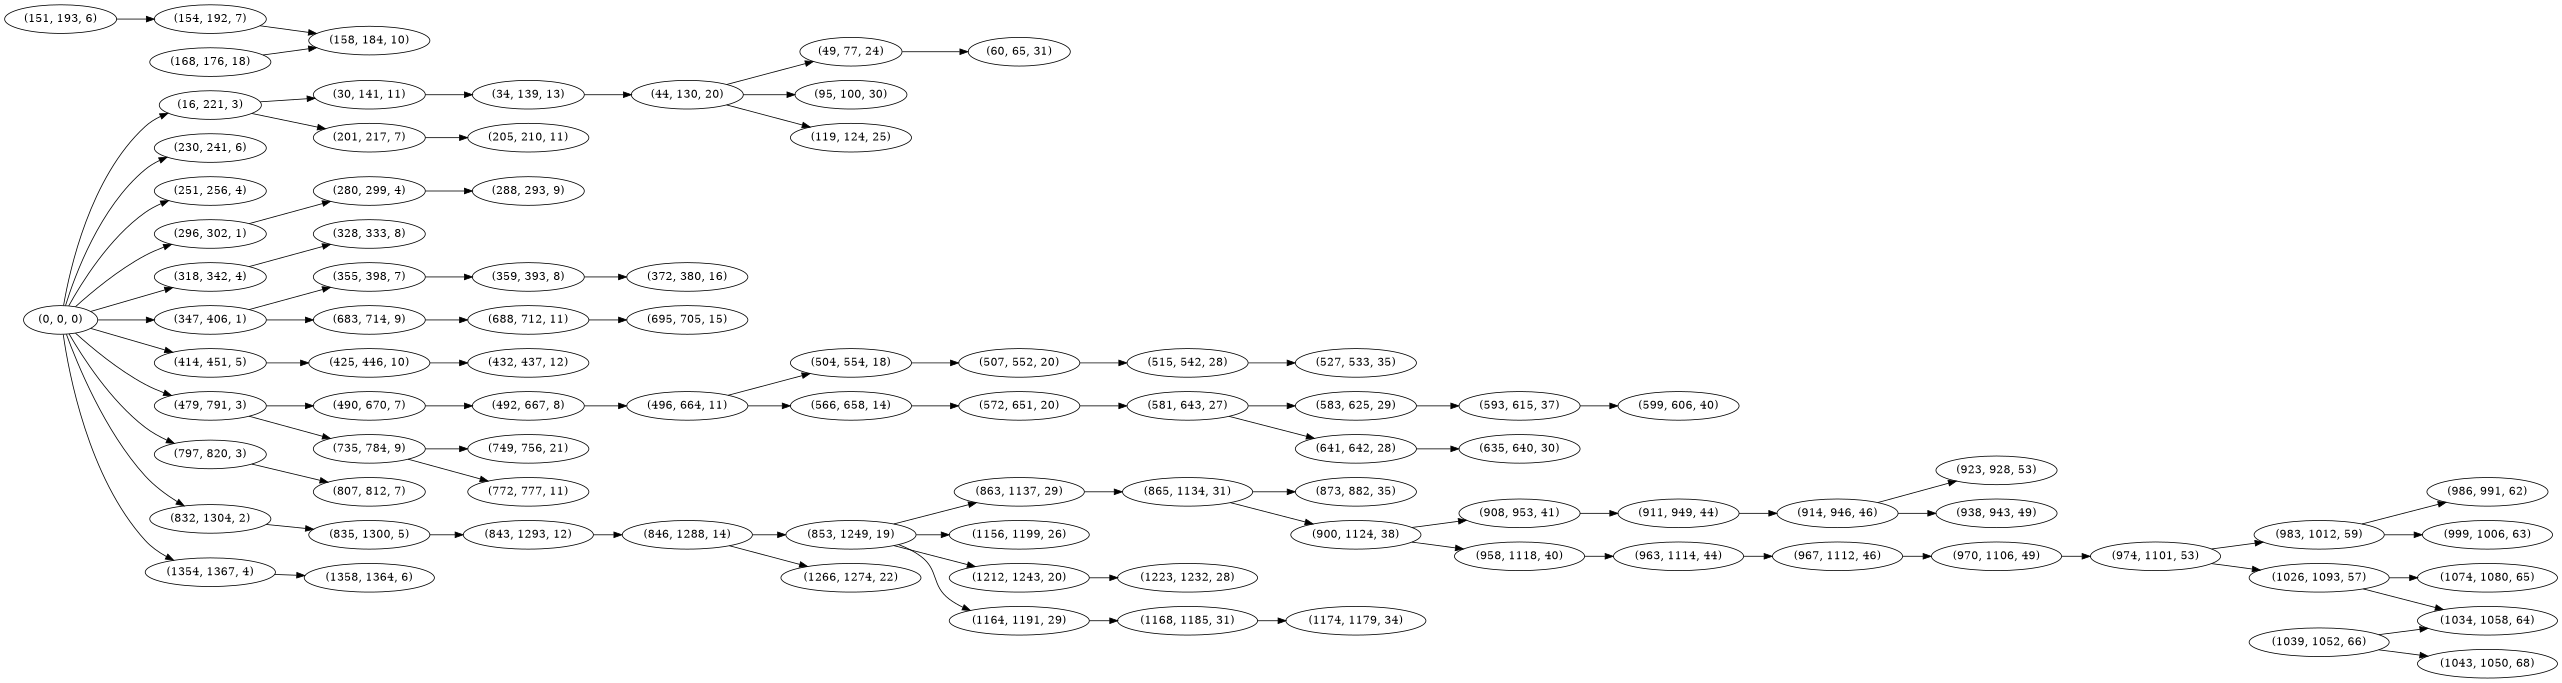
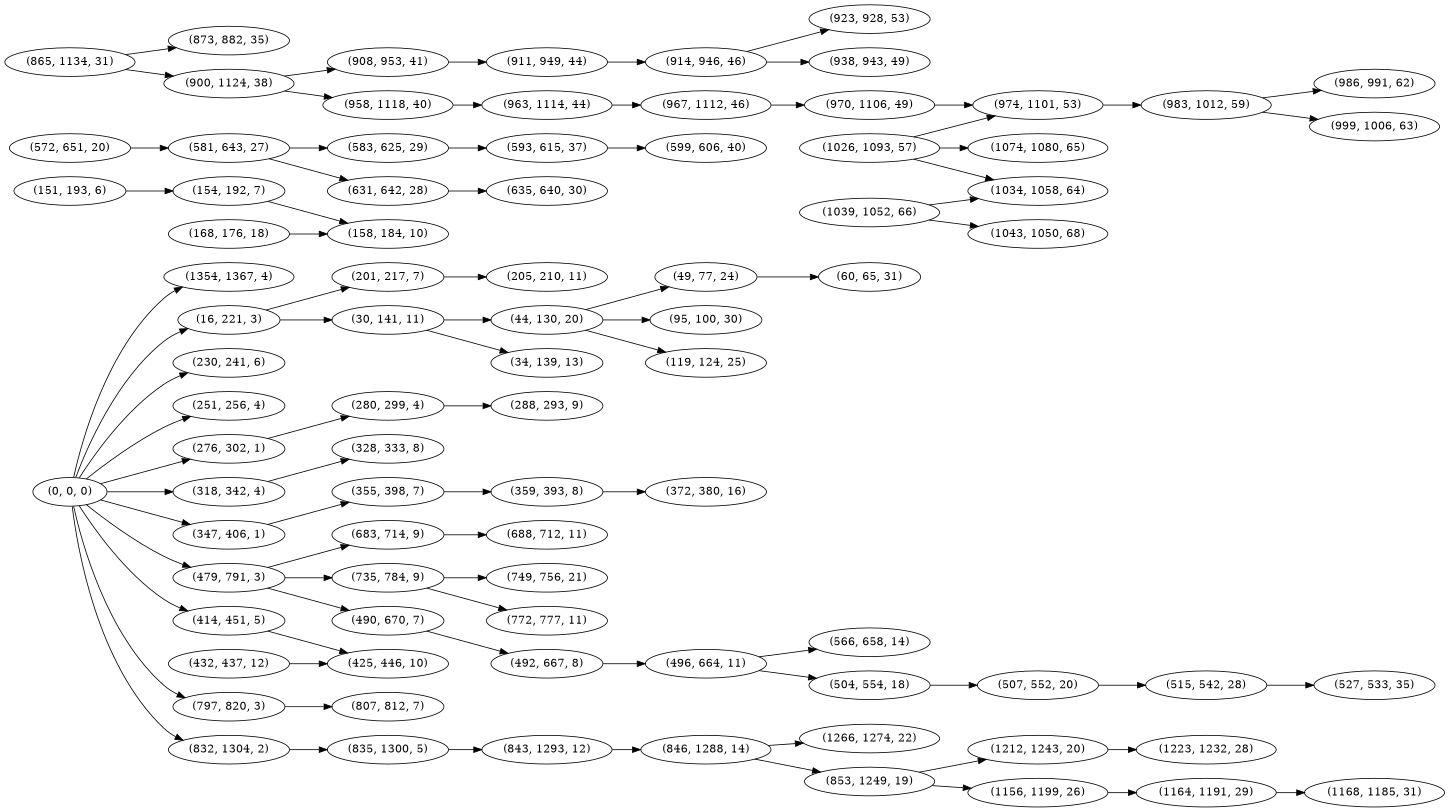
  digraph {
    rankdir=LR
    "(0, 0, 0)"
    "(16, 221, 3)"
    "(230, 241, 6)"
    "(251, 256, 4)"
-   "(276, 302, 1)" [label="(296, 302, 1)"]
+   "(276, 302, 1)"
    "(318, 342, 4)"
    "(347, 406, 1)"
    "(414, 451, 5)"
    "(479, 791, 3)"
    "(797, 820, 3)"
    "(832, 1304, 2)"
    "(1354, 1367, 4)"
    "(30, 141, 11)"
    "(201, 217, 7)"
    "(280, 299, 4)"
    "(328, 333, 8)"
    "(355, 398, 7)"
    "(425, 446, 10)"
    "(490, 670, 7)"
    "(683, 714, 9)"
    "(735, 784, 9)"
    "(807, 812, 7)"
    "(835, 1300, 5)"
-   "(1358, 1364, 6)"
    "(34, 139, 13)"
    "(151, 193, 6)"
    "(154, 192, 7)"
    "(205, 210, 11)"
    "(44, 130, 20)"
    "(49, 77, 24)"
    "(95, 100, 30)"
    "(119, 124, 25)"
    "(60, 65, 31)"
    "(158, 184, 10)"
    "(168, 176, 18)"
    "(288, 293, 9)"
    "(359, 393, 8)"
    "(372, 380, 16)"
    "(432, 437, 12)"
    "(492, 667, 8)"
    "(688, 712, 11)"
    "(749, 756, 21)"
    "(772, 777, 11)"
    "(496, 664, 11)"
    "(504, 554, 18)"
    "(566, 658, 14)"
    "(507, 552, 20)"
    "(572, 651, 20)"
    "(515, 542, 28)"
    "(527, 533, 35)"
    "(581, 643, 27)"
    "(583, 625, 29)"
-   "(631, 642, 28)" [label="(641, 642, 28)"]
+   "(631, 642, 28)"
    "(593, 615, 37)"
    "(635, 640, 30)"
    "(599, 606, 40)"
-   "(695, 705, 15)"
    "(843, 1293, 12)"
    "(846, 1288, 14)"
    "(853, 1249, 19)"
    "(1266, 1274, 22)"
-   "(863, 1137, 29)"
    "(1156, 1199, 26)"
    "(1212, 1243, 20)"
    "(865, 1134, 31)"
    "(1164, 1191, 29)"
    "(1223, 1232, 28)"
    "(873, 882, 35)"
    "(900, 1124, 38)"
    "(908, 953, 41)"
    "(958, 1118, 40)"
    "(911, 949, 44)"
    "(963, 1114, 44)"
    "(914, 946, 46)"
    "(923, 928, 53)"
    "(938, 943, 49)"
    "(967, 1112, 46)"
    "(970, 1106, 49)"
    "(974, 1101, 53)"
    "(983, 1012, 59)"
    "(1026, 1093, 57)"
    "(986, 991, 62)"
    "(999, 1006, 63)"
    "(1034, 1058, 64)"
    "(1074, 1080, 65)"
    "(1039, 1052, 66)"
    "(1043, 1050, 68)"
    "(1168, 1185, 31)"
-   "(1174, 1179, 34)"
    "(0, 0, 0)" -> "(16, 221, 3)"
    "(0, 0, 0)" -> "(230, 241, 6)"
    "(0, 0, 0)" -> "(251, 256, 4)"
    "(0, 0, 0)" -> "(276, 302, 1)"
    "(0, 0, 0)" -> "(318, 342, 4)"
    "(0, 0, 0)" -> "(347, 406, 1)"
    "(0, 0, 0)" -> "(414, 451, 5)"
    "(0, 0, 0)" -> "(479, 791, 3)"
    "(0, 0, 0)" -> "(797, 820, 3)"
    "(0, 0, 0)" -> "(832, 1304, 2)"
    "(0, 0, 0)" -> "(1354, 1367, 4)"
    "(16, 221, 3)" -> "(30, 141, 11)"
    "(16, 221, 3)" -> "(201, 217, 7)"
    "(276, 302, 1)" -> "(280, 299, 4)"
    "(318, 342, 4)" -> "(328, 333, 8)"
    "(347, 406, 1)" -> "(355, 398, 7)"
    "(414, 451, 5)" -> "(425, 446, 10)"
    "(479, 791, 3)" -> "(490, 670, 7)"
-   "(347, 406, 1)" -> "(683, 714, 9)"
+   "(479, 791, 3)" -> "(683, 714, 9)"
    "(479, 791, 3)" -> "(735, 784, 9)"
    "(797, 820, 3)" -> "(807, 812, 7)"
    "(832, 1304, 2)" -> "(835, 1300, 5)"
-   "(1354, 1367, 4)" -> "(1358, 1364, 6)"
    "(30, 141, 11)" -> "(34, 139, 13)"
    "(201, 217, 7)" -> "(205, 210, 11)"
    "(280, 299, 4)" -> "(288, 293, 9)"
    "(355, 398, 7)" -> "(359, 393, 8)"
-   "(425, 446, 10)" -> "(432, 437, 12)"
+   "(432, 437, 12)" -> "(425, 446, 10)"
    "(490, 670, 7)" -> "(492, 667, 8)"
    "(683, 714, 9)" -> "(688, 712, 11)"
    "(735, 784, 9)" -> "(749, 756, 21)"
    "(735, 784, 9)" -> "(772, 777, 11)"
    "(835, 1300, 5)" -> "(843, 1293, 12)"
-   "(34, 139, 13)" -> "(44, 130, 20)"
+   "(30, 141, 11)" -> "(44, 130, 20)"
    "(151, 193, 6)" -> "(154, 192, 7)"
    "(154, 192, 7)" -> "(158, 184, 10)"
    "(44, 130, 20)" -> "(49, 77, 24)"
    "(44, 130, 20)" -> "(95, 100, 30)"
    "(44, 130, 20)" -> "(119, 124, 25)"
    "(49, 77, 24)" -> "(60, 65, 31)"
    "(168, 176, 18)" -> "(158, 184, 10)"
    "(359, 393, 8)" -> "(372, 380, 16)"
    "(492, 667, 8)" -> "(496, 664, 11)"
-   "(688, 712, 11)" -> "(695, 705, 15)"
    "(496, 664, 11)" -> "(504, 554, 18)"
    "(496, 664, 11)" -> "(566, 658, 14)"
    "(504, 554, 18)" -> "(507, 552, 20)"
-   "(566, 658, 14)" -> "(572, 651, 20)"
    "(507, 552, 20)" -> "(515, 542, 28)"
    "(572, 651, 20)" -> "(581, 643, 27)"
    "(515, 542, 28)" -> "(527, 533, 35)"
    "(581, 643, 27)" -> "(583, 625, 29)"
    "(581, 643, 27)" -> "(631, 642, 28)"
    "(583, 625, 29)" -> "(593, 615, 37)"
    "(631, 642, 28)" -> "(635, 640, 30)"
    "(593, 615, 37)" -> "(599, 606, 40)"
    "(843, 1293, 12)" -> "(846, 1288, 14)"
    "(846, 1288, 14)" -> "(853, 1249, 19)"
    "(846, 1288, 14)" -> "(1266, 1274, 22)"
-   "(853, 1249, 19)" -> "(863, 1137, 29)"
    "(853, 1249, 19)" -> "(1156, 1199, 26)"
    "(853, 1249, 19)" -> "(1212, 1243, 20)"
-   "(863, 1137, 29)" -> "(865, 1134, 31)"
-   "(853, 1249, 19)" -> "(1164, 1191, 29)"
+   "(1156, 1199, 26)" -> "(1164, 1191, 29)"
    "(1212, 1243, 20)" -> "(1223, 1232, 28)"
    "(865, 1134, 31)" -> "(873, 882, 35)"
    "(865, 1134, 31)" -> "(900, 1124, 38)"
    "(1164, 1191, 29)" -> "(1168, 1185, 31)"
    "(900, 1124, 38)" -> "(908, 953, 41)"
    "(900, 1124, 38)" -> "(958, 1118, 40)"
    "(908, 953, 41)" -> "(911, 949, 44)"
    "(958, 1118, 40)" -> "(963, 1114, 44)"
    "(911, 949, 44)" -> "(914, 946, 46)"
    "(963, 1114, 44)" -> "(967, 1112, 46)"
    "(914, 946, 46)" -> "(923, 928, 53)"
    "(914, 946, 46)" -> "(938, 943, 49)"
    "(967, 1112, 46)" -> "(970, 1106, 49)"
    "(970, 1106, 49)" -> "(974, 1101, 53)"
    "(974, 1101, 53)" -> "(983, 1012, 59)"
-   "(974, 1101, 53)" -> "(1026, 1093, 57)"
+   "(1026, 1093, 57)" -> "(974, 1101, 53)"
    "(983, 1012, 59)" -> "(986, 991, 62)"
    "(983, 1012, 59)" -> "(999, 1006, 63)"
    "(1026, 1093, 57)" -> "(1034, 1058, 64)"
    "(1026, 1093, 57)" -> "(1074, 1080, 65)"
    "(1039, 1052, 66)" -> "(1034, 1058, 64)"
    "(1039, 1052, 66)" -> "(1043, 1050, 68)"
-   "(1168, 1185, 31)" -> "(1174, 1179, 34)"
  }
